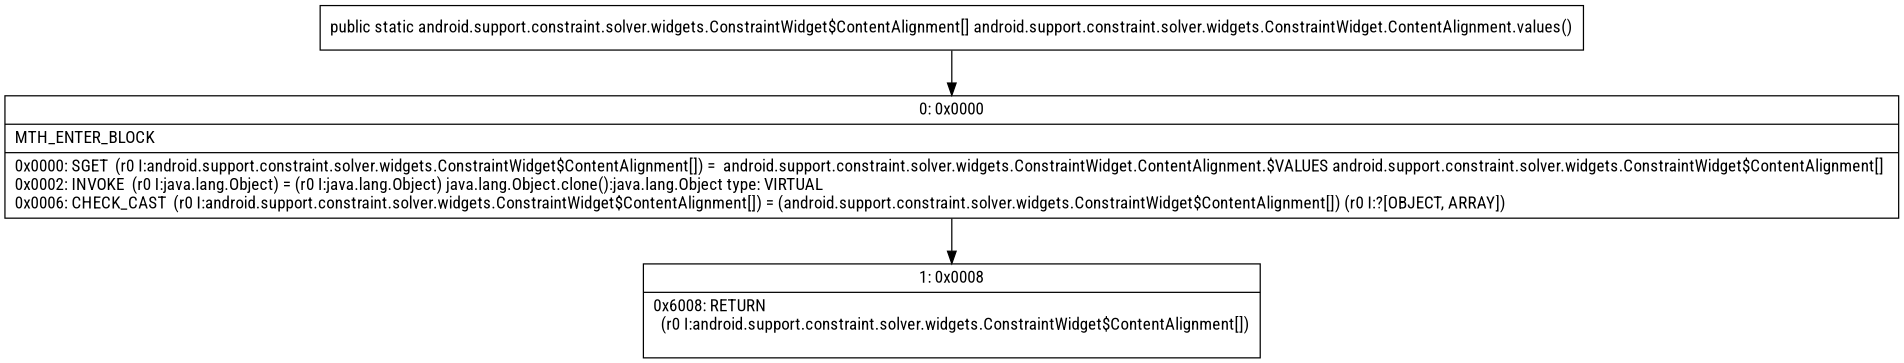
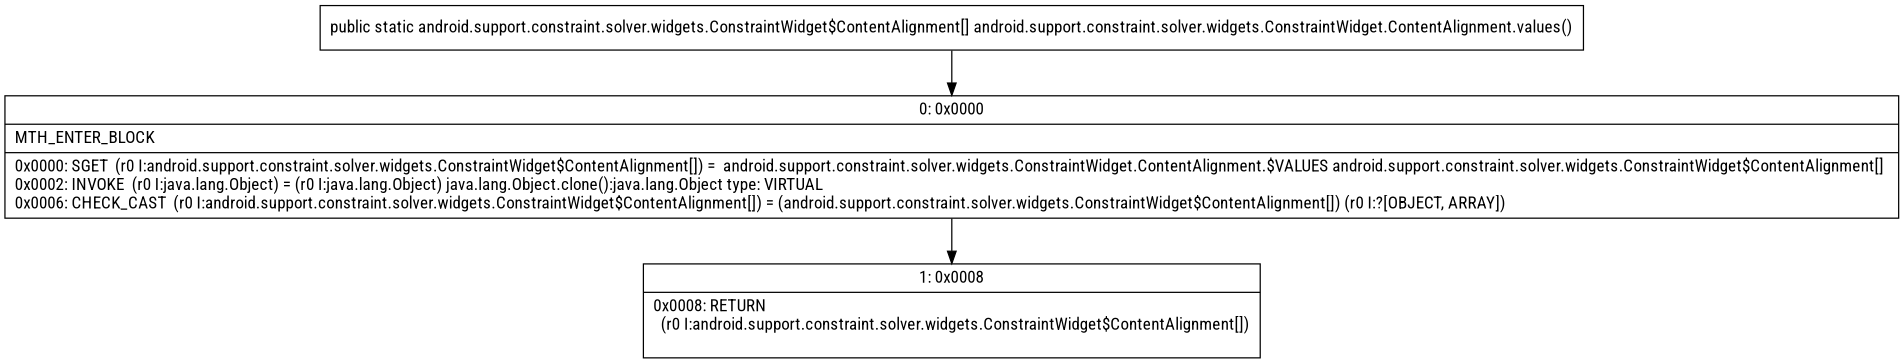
  digraph {
    fontname="Roboto Condensed"
    node [shape=record fontname="Roboto Condensed"]
    edge [fontname="Roboto Condensed"]
    n1 [label="{0\:\ 0x0000|MTH_ENTER_BLOCK\l|0x0000: SGET  (r0 I:android.support.constraint.solver.widgets.ConstraintWidget$ContentAlignment[]) =  android.support.constraint.solver.widgets.ConstraintWidget.ContentAlignment.$VALUES android.support.constraint.solver.widgets.ConstraintWidget$ContentAlignment[] \l0x0002: INVOKE  (r0 I:java.lang.Object) = (r0 I:java.lang.Object) java.lang.Object.clone():java.lang.Object type: VIRTUAL \l0x0006: CHECK_CAST  (r0 I:android.support.constraint.solver.widgets.ConstraintWidget$ContentAlignment[]) = (android.support.constraint.solver.widgets.ConstraintWidget$ContentAlignment[]) (r0 I:?[OBJECT, ARRAY]) \l}"]
-   n2 [label="{1\:\ 0x0008|0x6008: RETURN  \l  (r0 I:android.support.constraint.solver.widgets.ConstraintWidget$ContentAlignment[])\l \l}"]
+   n2 [label="{1\:\ 0x0008|0x0008: RETURN  \l  (r0 I:android.support.constraint.solver.widgets.ConstraintWidget$ContentAlignment[])\l \l}"]
    n3 [label="{public static android.support.constraint.solver.widgets.ConstraintWidget$ContentAlignment[] android.support.constraint.solver.widgets.ConstraintWidget.ContentAlignment.values() }"]
    n1 -> n2
    n3 -> n1
  }
